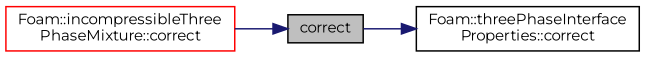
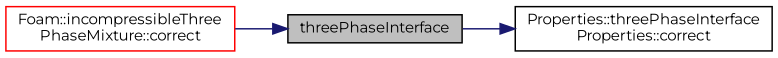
  digraph {
    fontname=Montserrat
    rankdir=LR
    node [color=black fontname=Montserrat fontsize=10 shape=record]
    edge [color=midnightblue fontname=Montserrat fontsize=10 labelfontname=Helvetica labelfontsize=10 style=solid]
-   n1 [fillcolor=grey75 fontcolor=black height=0.2 label=correct style=filled width=0.4]
-   n2 [height=0.2 label="Foam::threePhaseInterface\lProperties::correct" width=0.4]
+   n1 [fillcolor=grey75 fontcolor=black height=0.2 label=threePhaseInterface style=filled width=0.4]
+   n2 [height=0.2 label="Properties::threePhaseInterface\lProperties::correct" width=0.4]
    n3 [color=red height=0.2 label="Foam::incompressibleThree\lPhaseMixture::correct" width=0.4]
    n1 -> n2
    n3 -> n1
  }
